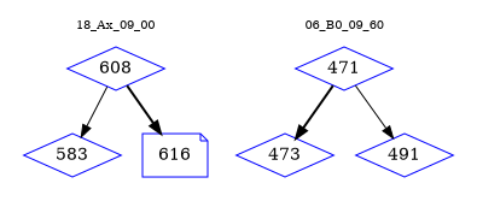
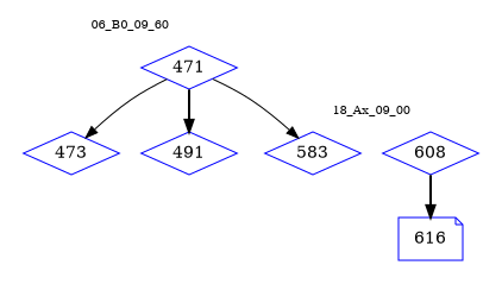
  digraph {
    node [color=blue shape=diamond]
    edge [color=black style=solid]
    n1 [label=608]
    n2 [label=583]
    n3 [label=616 shape=note]
    n4 [label=471]
    n5 [label=473]
    n6 [label=491]
    subgraph cluster_1 {
      color=white
      fontsize=10
      label="18_Ax_09_00"
      n1
      n2
      n3
    }
    subgraph cluster_2 {
      color=white
      fontsize=10
      label="06_B0_09_60"
      n4
      n5
      n6
    }
-   n1 -> n2
+   n4 -> n2
    n1 -> n3 [style=bold]
-   n4 -> n5 [style=bold]
-   n4 -> n6
+   n4 -> n5
+   n4 -> n6 [style=bold]
  }
